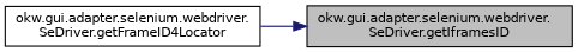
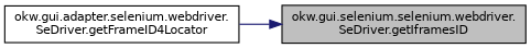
  digraph {
    rankdir=RL
    node [color=black fontname=Helvetica fontsize=10 shape=record style=filled]
-   n1 [fillcolor=grey75 fontcolor=black height=0.2 label="okw.gui.adapter.selenium.webdriver.\lSeDriver.getIframesID" width=0.4]
+   n1 [fillcolor=grey75 fontcolor=black height=0.2 label="okw.gui.selenium.selenium.webdriver.\lSeDriver.getIframesID" width=0.4]
    n2 [fillcolor=white height=0.2 label="okw.gui.adapter.selenium.webdriver.\lSeDriver.getFrameID4Locator" width=0.4]
    n1 -> n2 [color=midnightblue dir=back fontname=Helvetica fontsize=10 labelfontname=Helvetica labelfontsize=10 style=solid]
  }
